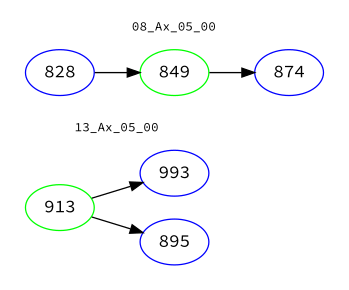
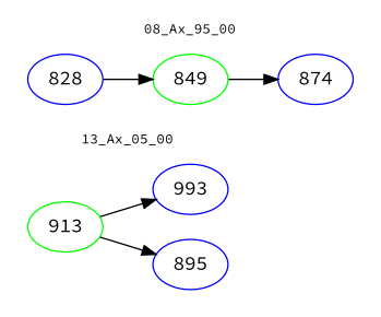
  digraph {
    fontname="Source Code Pro"
    rankdir=LR
    node [color=blue fontname="Source Code Pro"]
    edge [color=black fontname="Source Code Pro"]
    n1 [color=green label=913]
    n2 [label=895]
    n3 [label=993]
    n4 [color=green label=849]
    n5 [label=828]
    n6 [label=874]
    subgraph cluster_1 {
      color=white
      fontsize=10
      label="13_Ax_05_00"
      n1
      n2
      n3
    }
    subgraph cluster_2 {
      color=white
      fontsize=10
-     label="08_Ax_05_00"
+     label="08_Ax_95_00"
      n4
      n5
      n6
    }
    n1 -> n2
    n1 -> n3
    n4 -> n6
    n5 -> n4
  }
